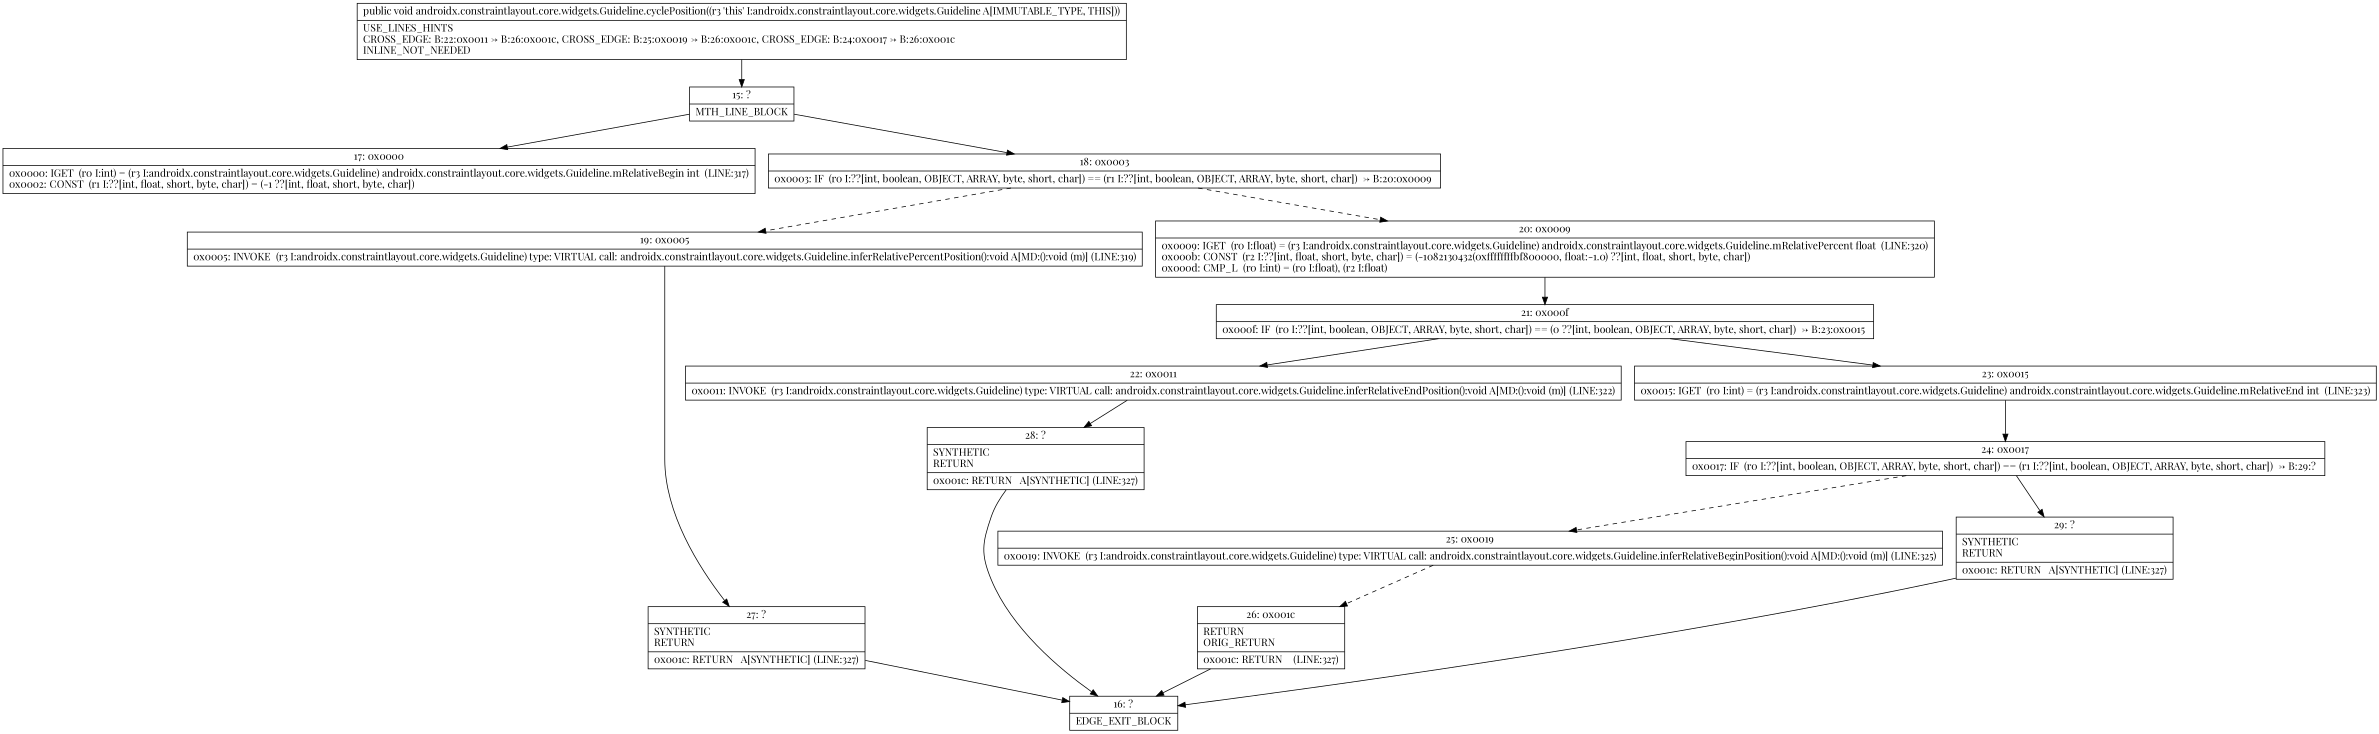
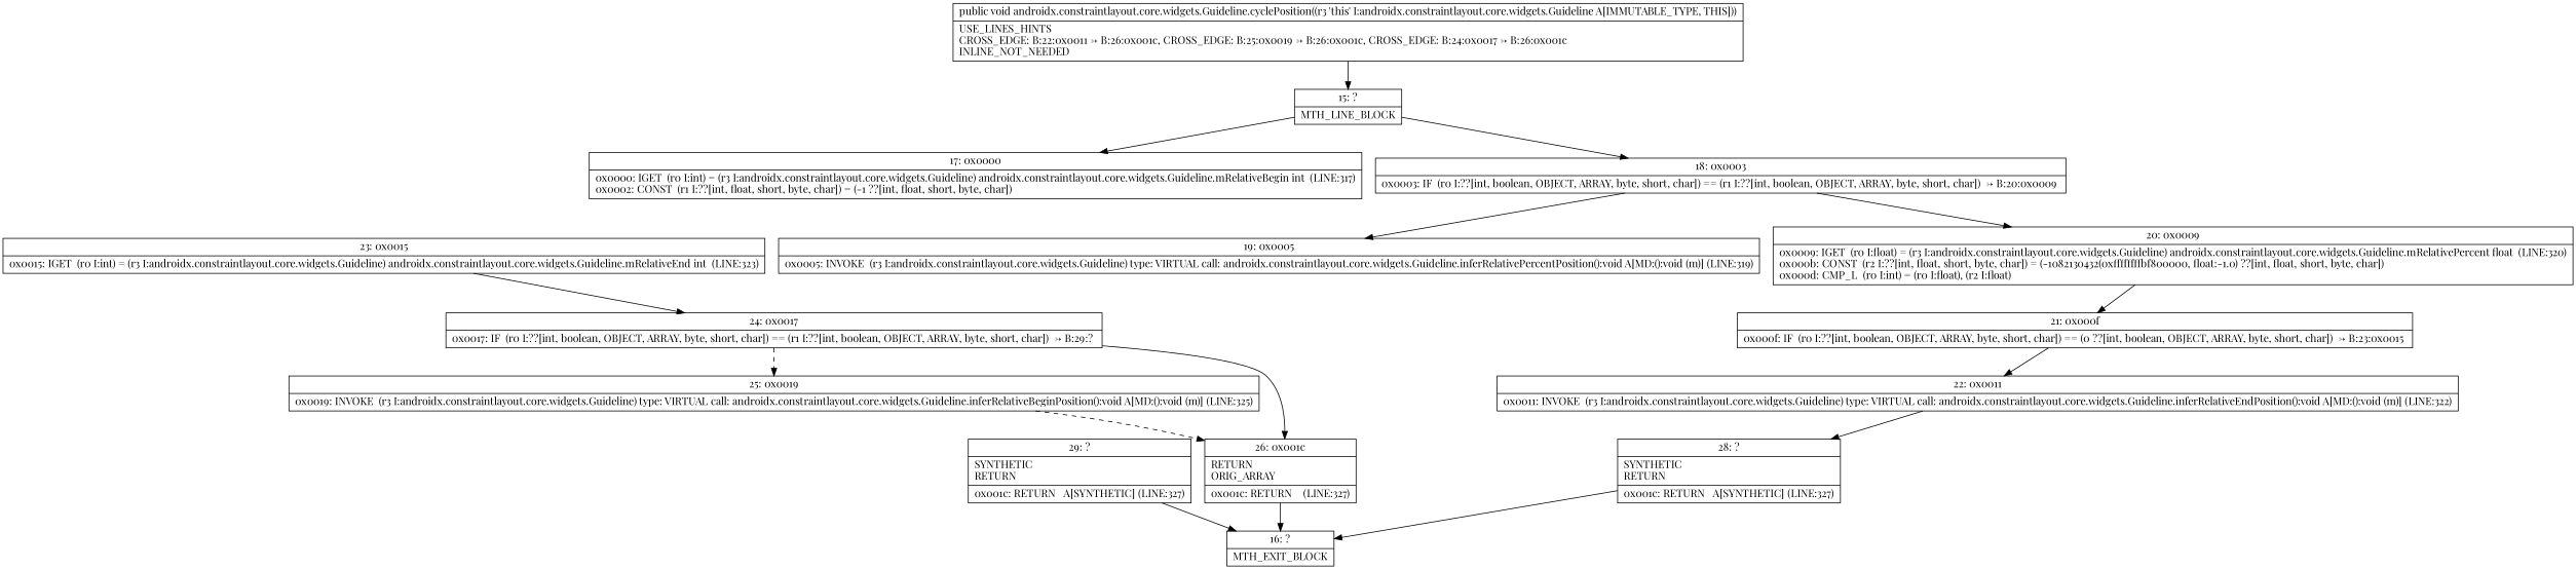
  digraph {
    fontname="Playfair Display"
    node [fontname="Playfair Display" shape=record]
    edge [fontname="Playfair Display"]
    n1 [label="{15\:\ ?|MTH_LINE_BLOCK\l}"]
    n2 [label="{17\:\ 0x0000|0x0000: IGET  (r0 I:int) = (r3 I:androidx.constraintlayout.core.widgets.Guideline) androidx.constraintlayout.core.widgets.Guideline.mRelativeBegin int  (LINE:317)\l0x0002: CONST  (r1 I:??[int, float, short, byte, char]) = (\-1 ??[int, float, short, byte, char]) \l}"]
    n3 [label="{18\:\ 0x0003|0x0003: IF  (r0 I:??[int, boolean, OBJECT, ARRAY, byte, short, char]) == (r1 I:??[int, boolean, OBJECT, ARRAY, byte, short, char])  \-\> B:20:0x0009 \l}"]
    n4 [label="{19\:\ 0x0005|0x0005: INVOKE  (r3 I:androidx.constraintlayout.core.widgets.Guideline) type: VIRTUAL call: androidx.constraintlayout.core.widgets.Guideline.inferRelativePercentPosition():void A[MD:():void (m)] (LINE:319)\l}"]
    n5 [label="{20\:\ 0x0009|0x0009: IGET  (r0 I:float) = (r3 I:androidx.constraintlayout.core.widgets.Guideline) androidx.constraintlayout.core.widgets.Guideline.mRelativePercent float  (LINE:320)\l0x000b: CONST  (r2 I:??[int, float, short, byte, char]) = (\-1082130432(0xffffffffbf800000, float:\-1.0) ??[int, float, short, byte, char]) \l0x000d: CMP_L  (r0 I:int) = (r0 I:float), (r2 I:float) \l}"]
-   n6 [label="{27\:\ ?|SYNTHETIC\lRETURN\l|0x001c: RETURN   A[SYNTHETIC] (LINE:327)\l}"]
    n7 [label="{21\:\ 0x000f|0x000f: IF  (r0 I:??[int, boolean, OBJECT, ARRAY, byte, short, char]) == (0 ??[int, boolean, OBJECT, ARRAY, byte, short, char])  \-\> B:23:0x0015 \l}"]
-   n8 [label="{16\:\ ?|EDGE_EXIT_BLOCK\l}"]
+   n8 [label="{16\:\ ?|MTH_EXIT_BLOCK\l}"]
    n9 [label="{22\:\ 0x0011|0x0011: INVOKE  (r3 I:androidx.constraintlayout.core.widgets.Guideline) type: VIRTUAL call: androidx.constraintlayout.core.widgets.Guideline.inferRelativeEndPosition():void A[MD:():void (m)] (LINE:322)\l}"]
    n10 [label="{23\:\ 0x0015|0x0015: IGET  (r0 I:int) = (r3 I:androidx.constraintlayout.core.widgets.Guideline) androidx.constraintlayout.core.widgets.Guideline.mRelativeEnd int  (LINE:323)\l}"]
    n11 [label="{28\:\ ?|SYNTHETIC\lRETURN\l|0x001c: RETURN   A[SYNTHETIC] (LINE:327)\l}"]
    n12 [label="{24\:\ 0x0017|0x0017: IF  (r0 I:??[int, boolean, OBJECT, ARRAY, byte, short, char]) == (r1 I:??[int, boolean, OBJECT, ARRAY, byte, short, char])  \-\> B:29:? \l}"]
    n13 [label="{25\:\ 0x0019|0x0019: INVOKE  (r3 I:androidx.constraintlayout.core.widgets.Guideline) type: VIRTUAL call: androidx.constraintlayout.core.widgets.Guideline.inferRelativeBeginPosition():void A[MD:():void (m)] (LINE:325)\l}"]
    n14 [label="{29\:\ ?|SYNTHETIC\lRETURN\l|0x001c: RETURN   A[SYNTHETIC] (LINE:327)\l}"]
-   n15 [label="{26\:\ 0x001c|RETURN\lORIG_RETURN\l|0x001c: RETURN    (LINE:327)\l}"]
+   n15 [label="{26\:\ 0x001c|RETURN\lORIG_ARRAY\l|0x001c: RETURN    (LINE:327)\l}"]
    n16 [label="{public void androidx.constraintlayout.core.widgets.Guideline.cyclePosition((r3 'this' I:androidx.constraintlayout.core.widgets.Guideline A[IMMUTABLE_TYPE, THIS]))  | USE_LINES_HINTS\lCROSS_EDGE: B:22:0x0011 \-\> B:26:0x001c, CROSS_EDGE: B:25:0x0019 \-\> B:26:0x001c, CROSS_EDGE: B:24:0x0017 \-\> B:26:0x001c\lINLINE_NOT_NEEDED\l}"]
    n1 -> n2
    n1 -> n3
-   n3 -> n4 [style=dashed]
-   n3 -> n5 [style=dashed]
-   n4 -> n6
+   n3 -> n4 [style=solid]
+   n3 -> n5
    n5 -> n7
-   n6 -> n8
    n7 -> n9 [style=solid]
-   n7 -> n10
    n9 -> n11
    n10 -> n12
    n11 -> n8
    n12 -> n13 [style=dashed]
-   n12 -> n14
+   n12 -> n15
    n13 -> n15 [style=dashed]
    n14 -> n8
    n15 -> n8
    n16 -> n1
  }
